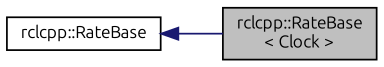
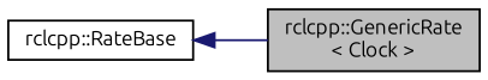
  digraph {
    rankdir=LR
    fontname=Ubuntu
    node [color=black fontname=Ubuntu fontsize=10 shape=record style=filled]
-   n1 [fillcolor=grey75 fontcolor=black height=0.2 label="rclcpp::RateBase\l\< Clock \>" width=0.4]
+   n1 [fillcolor=grey75 fontcolor=black height=0.2 label="rclcpp::GenericRate\l\< Clock \>" width=0.4]
    n2 [fillcolor=white height=0.2 label="rclcpp::RateBase" width=0.4]
    n2 -> n1 [color=midnightblue dir=back fontname=Ubuntu fontsize=10 labelfontname=Helvetica labelfontsize=10 style=solid]
  }
